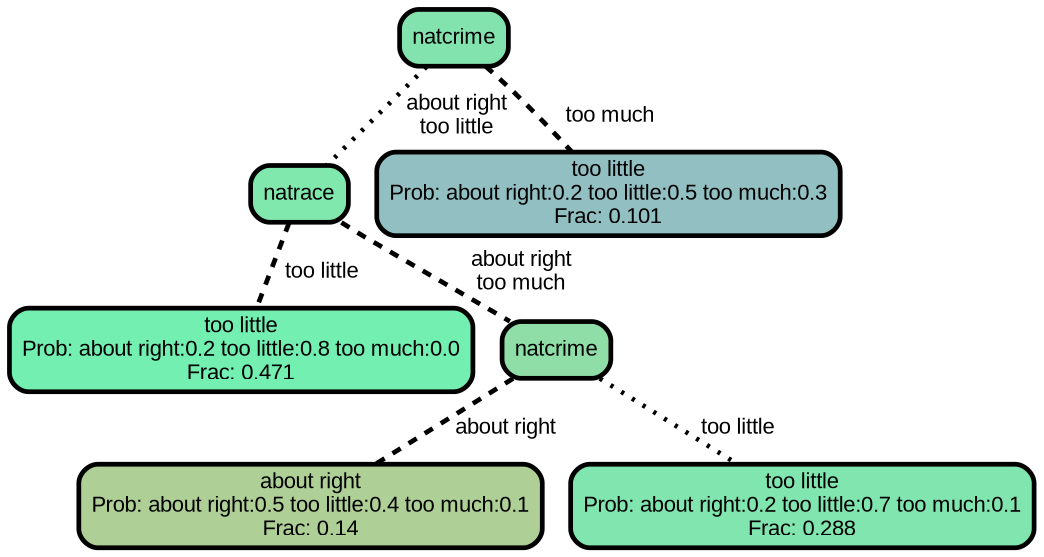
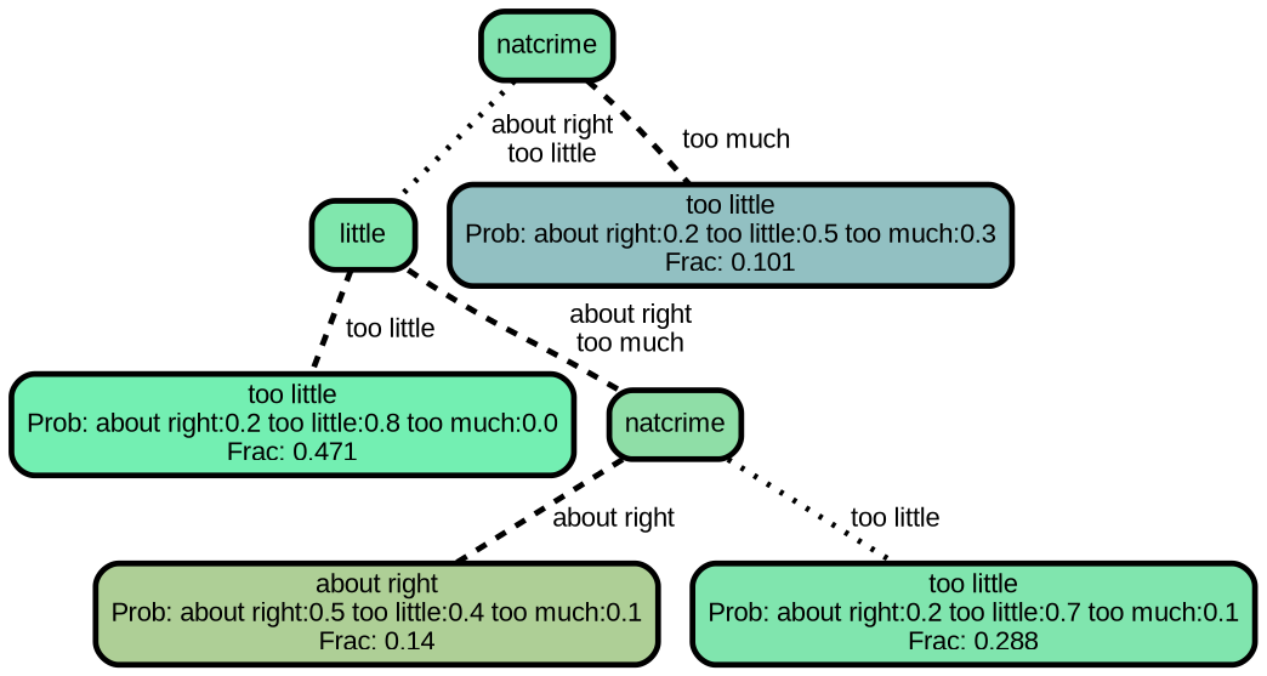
  graph {
    ranksep="0 equally"
    splines=straight
    fontname="Liberation Sans"
    node [color=black fontcolor=black fontname="Liberation Sans" penwidth=3 shape=box style="filled, rounded"]
    edge [color=black fontname="Liberation Sans" penwidth=3 style=dashed]
    n1 [fillcolor="#73efb2" label="too little\nProb: about right:0.2 too little:0.8 too much:0.0\nFrac: 0.471"]
-   n2 [fillcolor="#80e7ad" label=natrace]
+   n2 [fillcolor="#80e7ad" label=little]
    n3 [fillcolor="#8fdea7" label=natcrime]
    n4 [fillcolor="#aecf96" label="about right\nProb: about right:0.5 too little:0.4 too much:0.1\nFrac: 0.14"]
    n5 [fillcolor="#80e5ae" label="too little\nProb: about right:0.2 too little:0.7 too much:0.1\nFrac: 0.288"]
    n6 [fillcolor="#82e3af" label=natcrime]
    n7 [fillcolor="#92c0c2" label="too little\nProb: about right:0.2 too little:0.5 too much:0.3\nFrac: 0.101"]
    subgraph sub_1 {
      rank=same
    }
    n2 -- n1 [label=" too little"]
    n2 -- n3 [label=" about right\n too much"]
    n3 -- n4 [label=" about right"]
    n3 -- n5 [label=" too little" style=dotted]
    n6 -- n2 [label=" about right\n too little" style=dotted]
    n6 -- n7 [label=" too much"]
  }
